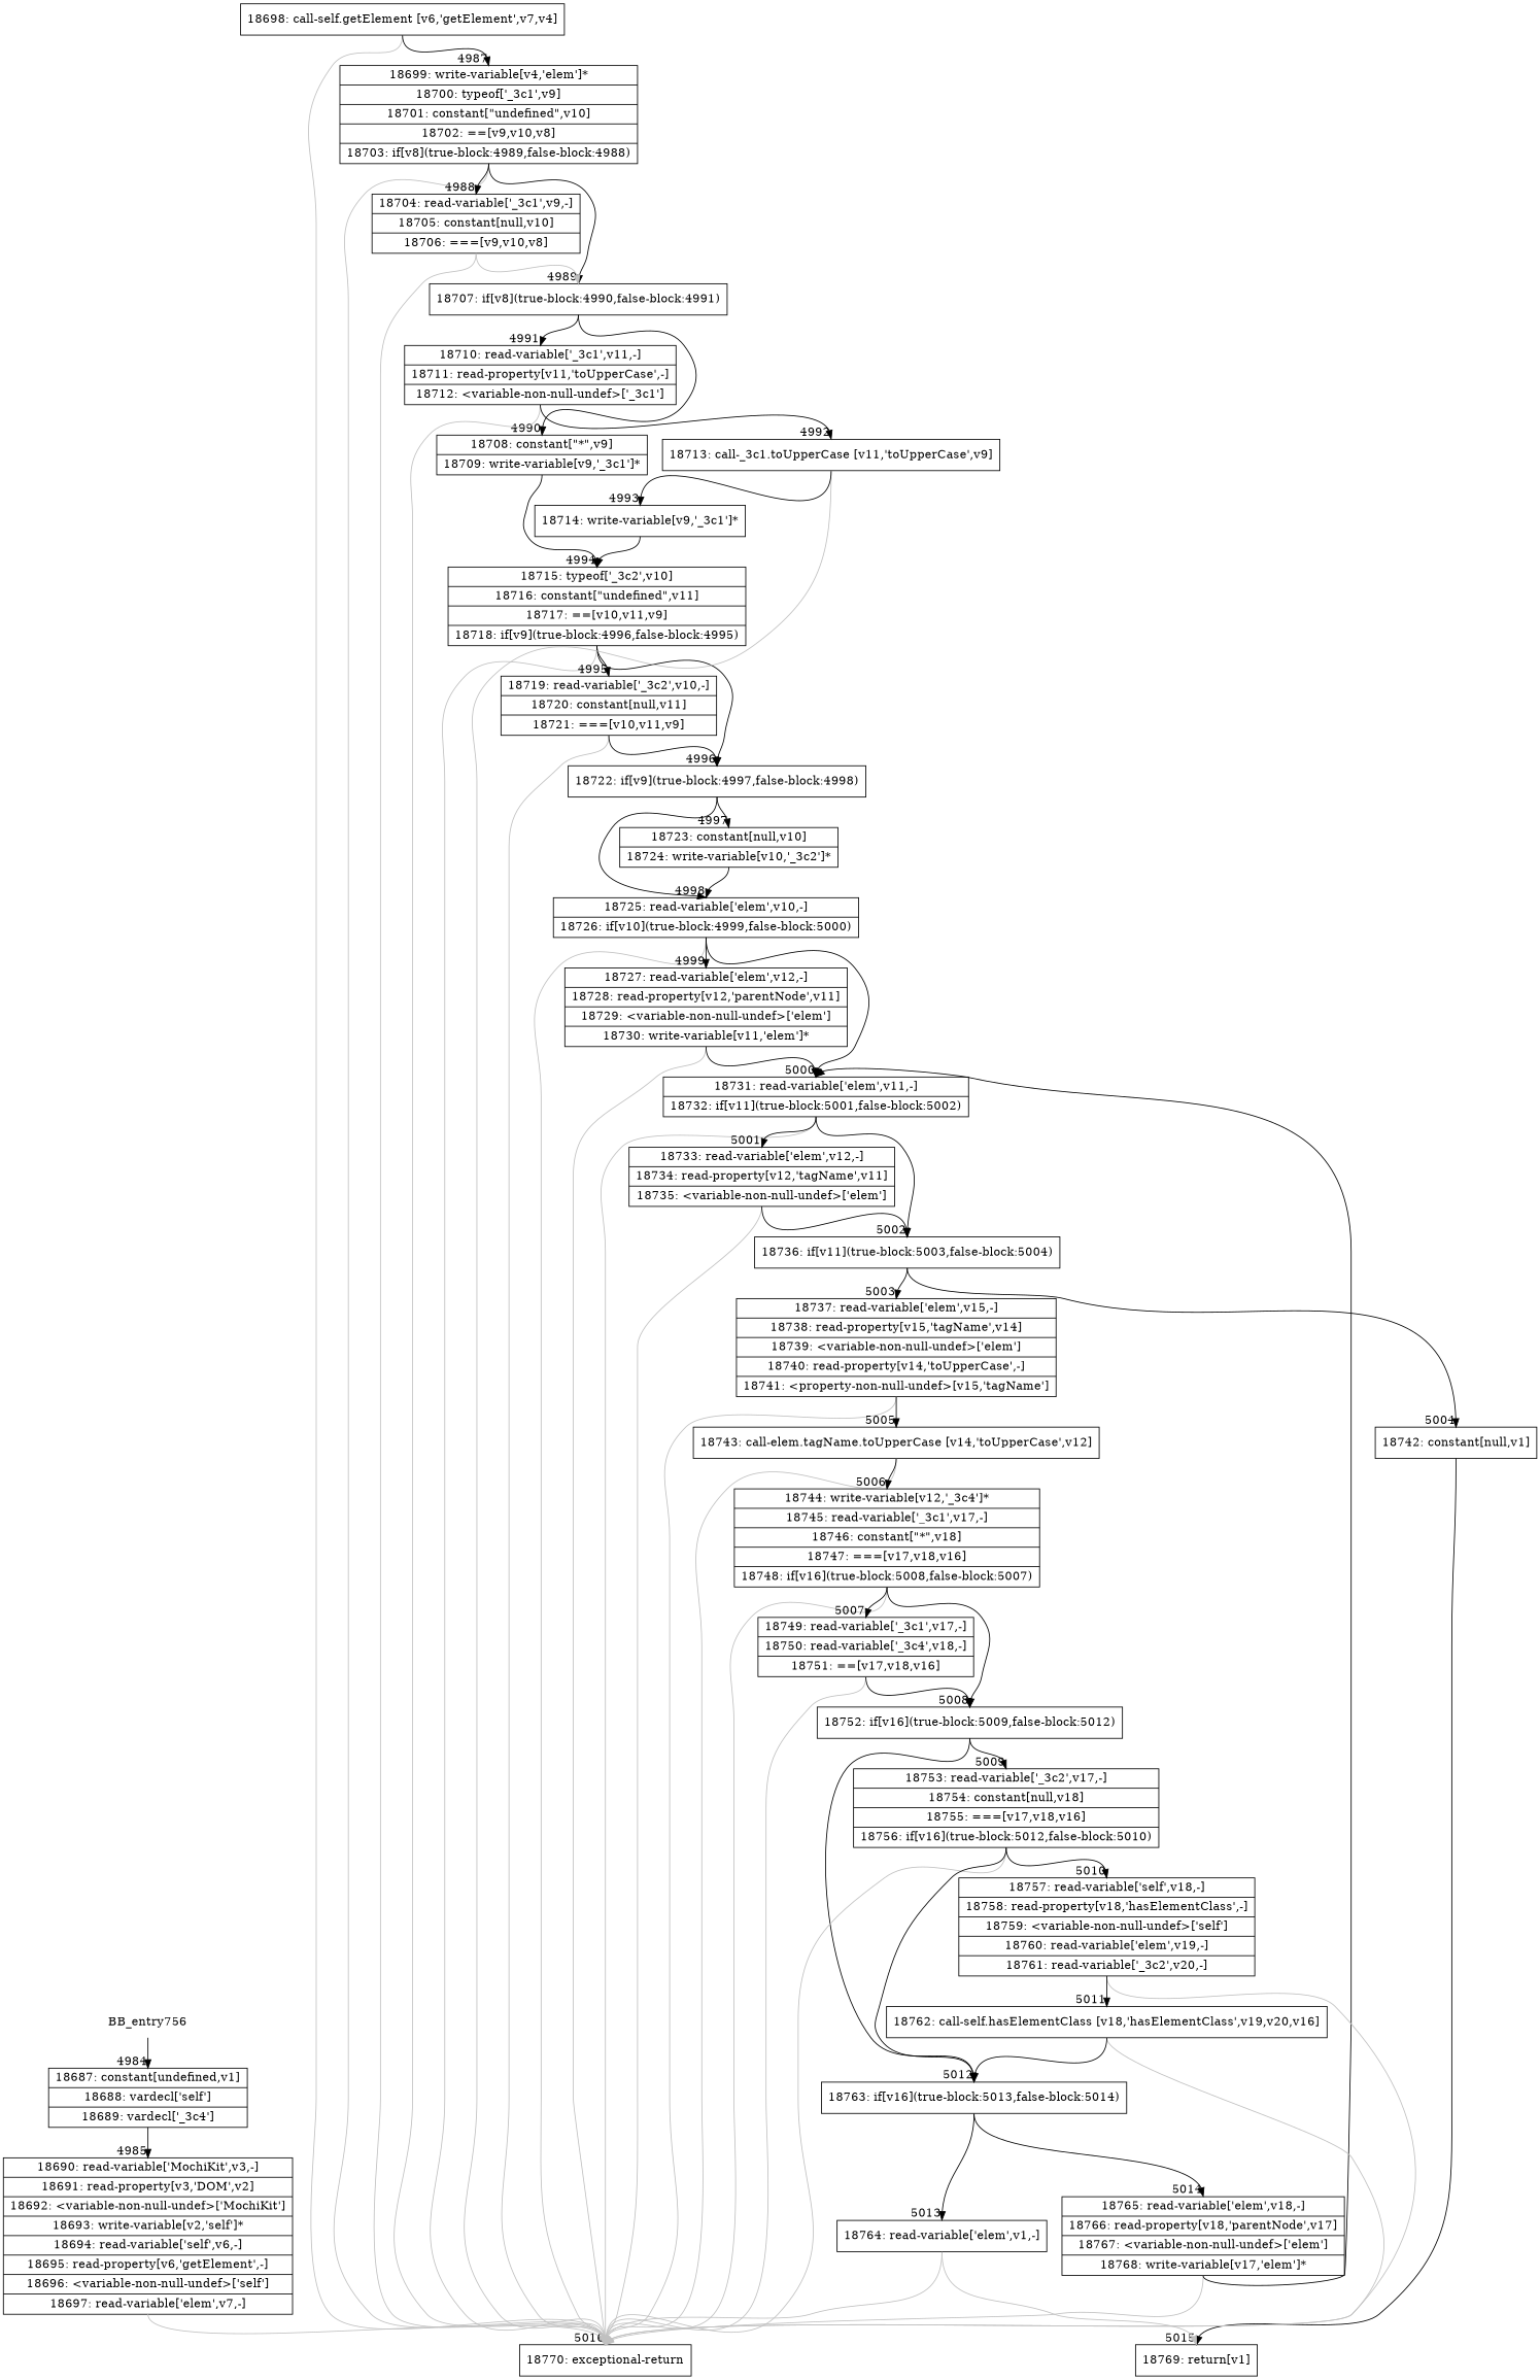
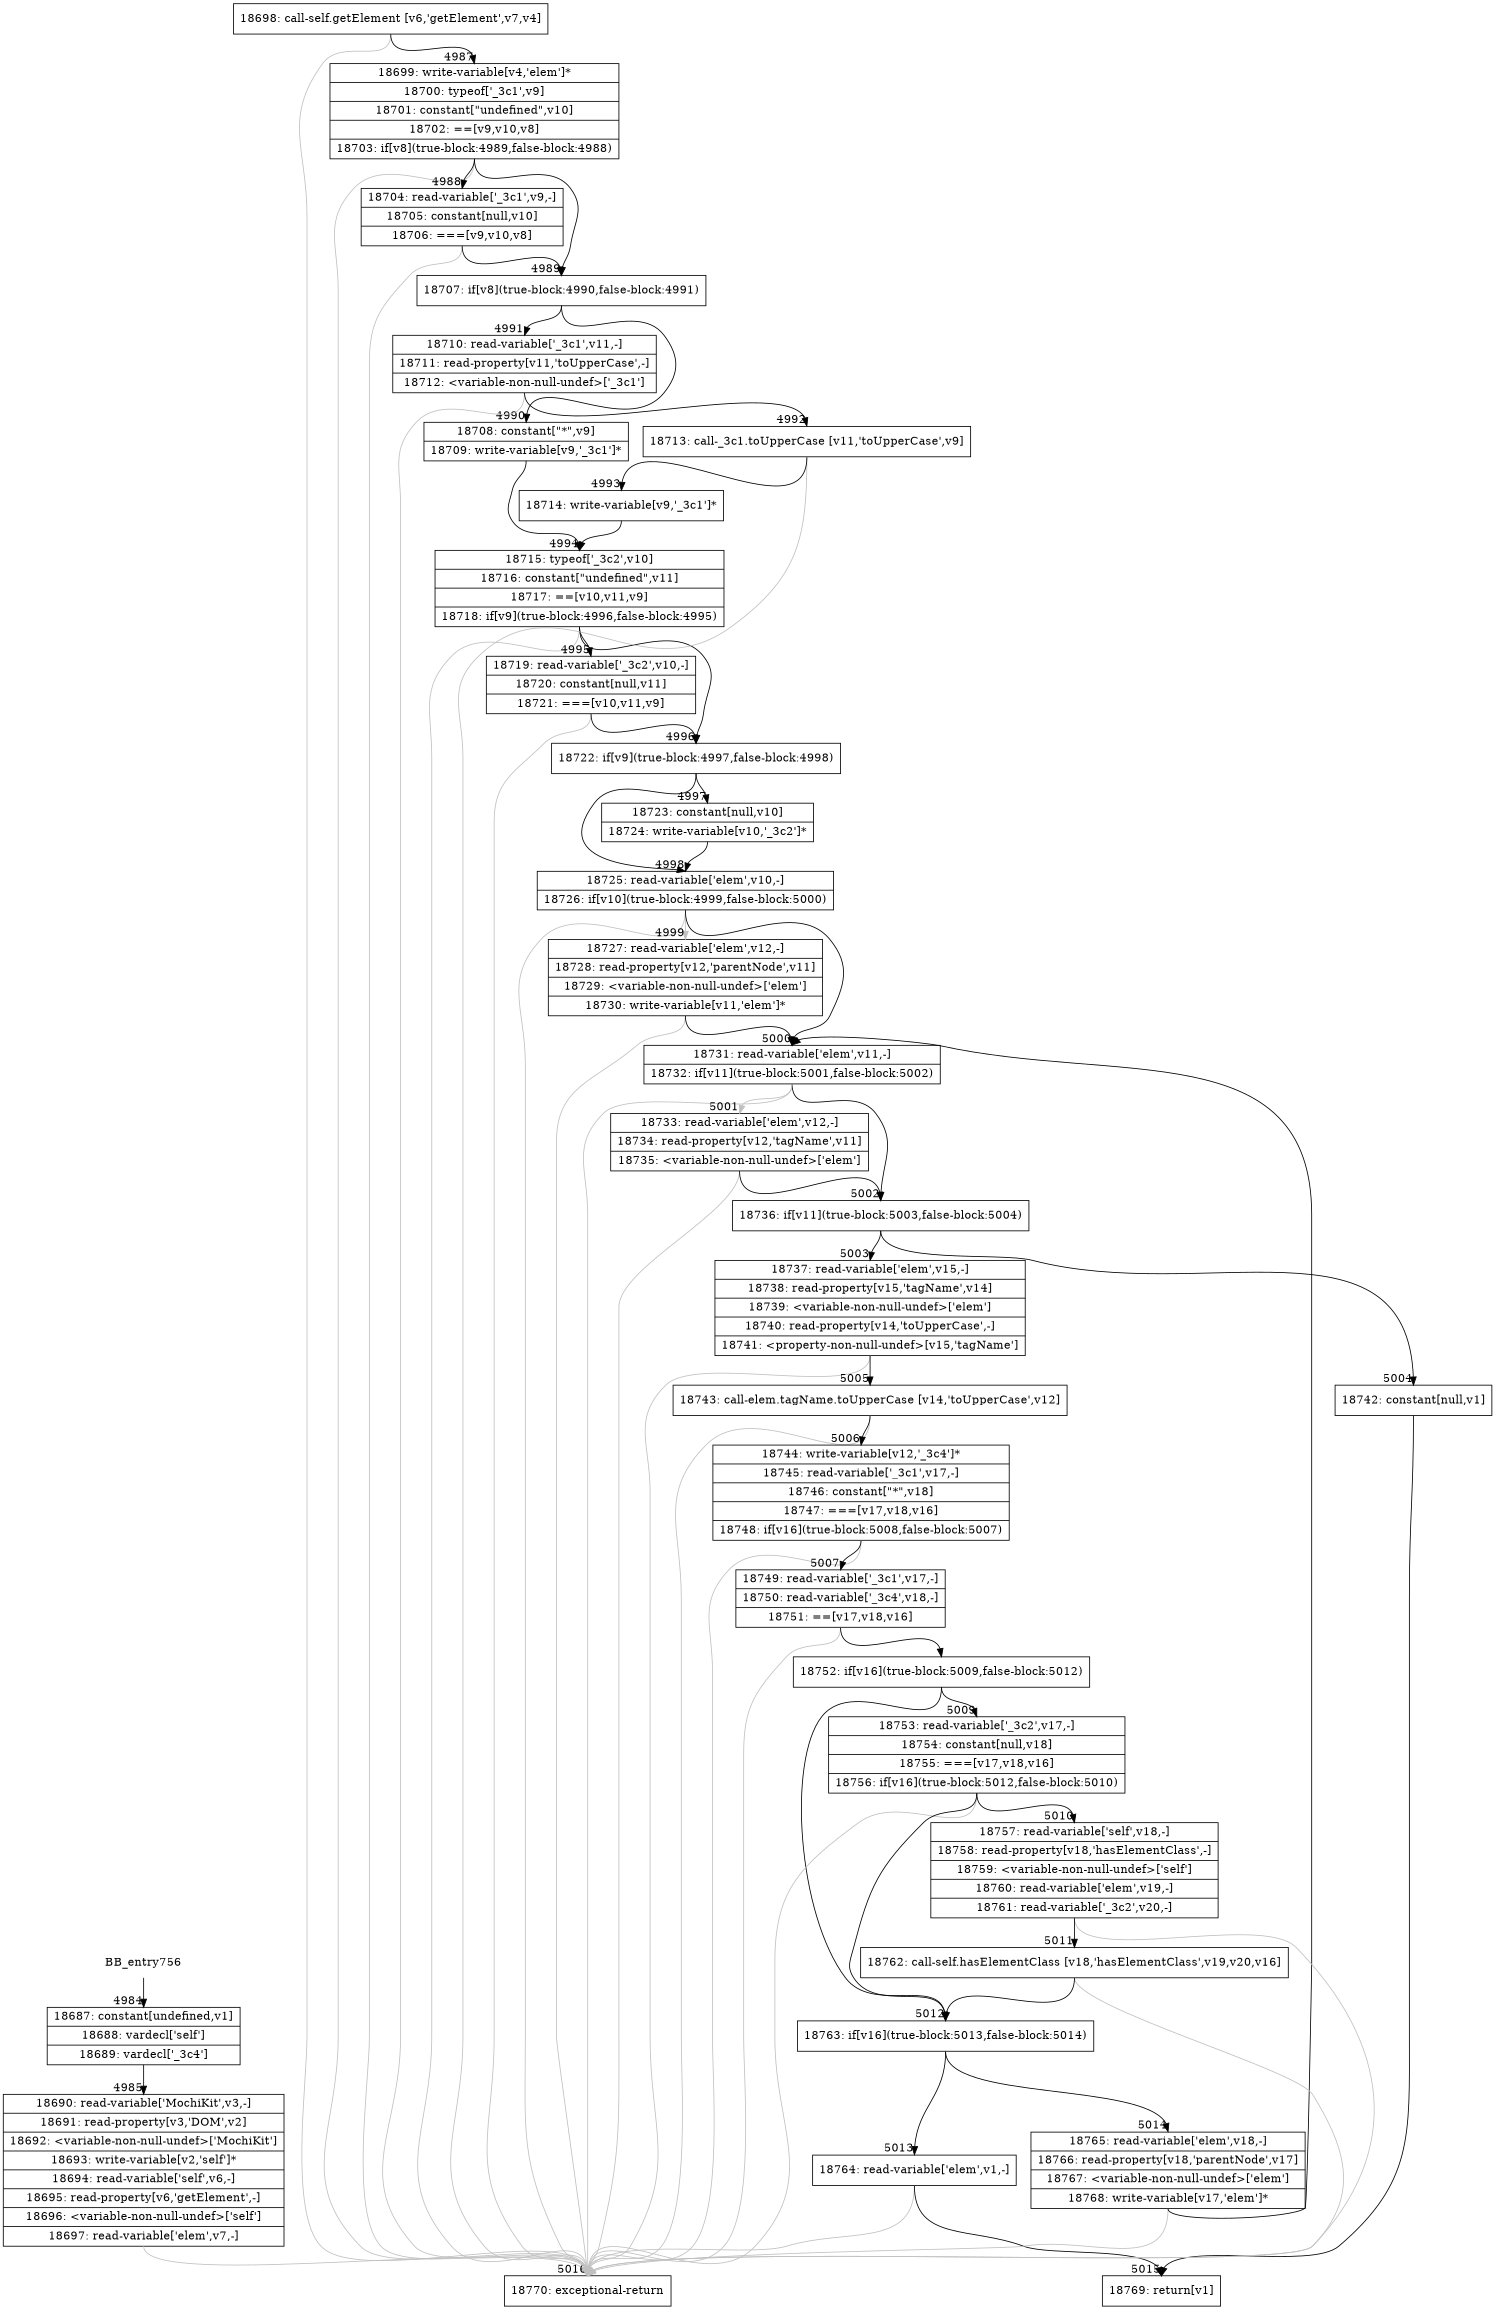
  digraph {
    rankdir=TD
    node [shape=record]
    edge [headport=n tailport=s]
    n1 [label=BB_entry756 shape=none]
    n2 [label="{18687: constant[undefined,v1]|18688: vardecl['self']|18689: vardecl['_3c4']}"]
    n3 [label="{18690: read-variable['MochiKit',v3,-]|18691: read-property[v3,'DOM',v2]|18692: \<variable-non-null-undef\>['MochiKit']|18693: write-variable[v2,'self']*|18694: read-variable['self',v6,-]|18695: read-property[v6,'getElement',-]|18696: \<variable-non-null-undef\>['self']|18697: read-variable['elem',v7,-]}"]
    n4 [label="{18770: exceptional-return}"]
    n5 [label="{18698: call-self.getElement [v6,'getElement',v7,v4]}"]
    n6 [label="{18699: write-variable[v4,'elem']*|18700: typeof['_3c1',v9]|18701: constant[\"undefined\",v10]|18702: ==[v9,v10,v8]|18703: if[v8](true-block:4989,false-block:4988)}"]
    n7 [label="{18707: if[v8](true-block:4990,false-block:4991)}"]
    n8 [label="{18704: read-variable['_3c1',v9,-]|18705: constant[null,v10]|18706: ===[v9,v10,v8]}"]
    n9 [label="{18708: constant[\"*\",v9]|18709: write-variable[v9,'_3c1']*}"]
    n10 [label="{18710: read-variable['_3c1',v11,-]|18711: read-property[v11,'toUpperCase',-]|18712: \<variable-non-null-undef\>['_3c1']}"]
    n11 [label="{18715: typeof['_3c2',v10]|18716: constant[\"undefined\",v11]|18717: ==[v10,v11,v9]|18718: if[v9](true-block:4996,false-block:4995)}"]
    n12 [label="{18713: call-_3c1.toUpperCase [v11,'toUpperCase',v9]}"]
    n13 [label="{18722: if[v9](true-block:4997,false-block:4998)}"]
    n14 [label="{18719: read-variable['_3c2',v10,-]|18720: constant[null,v11]|18721: ===[v10,v11,v9]}"]
    n15 [label="{18714: write-variable[v9,'_3c1']*}"]
    n16 [label="{18723: constant[null,v10]|18724: write-variable[v10,'_3c2']*}"]
    n17 [label="{18725: read-variable['elem',v10,-]|18726: if[v10](true-block:4999,false-block:5000)}"]
    n18 [label="{18727: read-variable['elem',v12,-]|18728: read-property[v12,'parentNode',v11]|18729: \<variable-non-null-undef\>['elem']|18730: write-variable[v11,'elem']*}"]
    n19 [label="{18731: read-variable['elem',v11,-]|18732: if[v11](true-block:5001,false-block:5002)}"]
    n20 [label="{18736: if[v11](true-block:5003,false-block:5004)}"]
    n21 [label="{18733: read-variable['elem',v12,-]|18734: read-property[v12,'tagName',v11]|18735: \<variable-non-null-undef\>['elem']}"]
    n22 [label="{18737: read-variable['elem',v15,-]|18738: read-property[v15,'tagName',v14]|18739: \<variable-non-null-undef\>['elem']|18740: read-property[v14,'toUpperCase',-]|18741: \<property-non-null-undef\>[v15,'tagName']}"]
    n23 [label="{18742: constant[null,v1]}"]
    n24 [label="{18743: call-elem.tagName.toUpperCase [v14,'toUpperCase',v12]}"]
    n25 [label="{18769: return[v1]}"]
    n26 [label="{18744: write-variable[v12,'_3c4']*|18745: read-variable['_3c1',v17,-]|18746: constant[\"*\",v18]|18747: ===[v17,v18,v16]|18748: if[v16](true-block:5008,false-block:5007)}"]
    n27 [label="{18752: if[v16](true-block:5009,false-block:5012)}"]
    n28 [label="{18749: read-variable['_3c1',v17,-]|18750: read-variable['_3c4',v18,-]|18751: ==[v17,v18,v16]}"]
    n29 [label="{18763: if[v16](true-block:5013,false-block:5014)}"]
    n30 [label="{18753: read-variable['_3c2',v17,-]|18754: constant[null,v18]|18755: ===[v17,v18,v16]|18756: if[v16](true-block:5012,false-block:5010)}"]
    n31 [label="{18764: read-variable['elem',v1,-]}"]
    n32 [label="{18765: read-variable['elem',v18,-]|18766: read-property[v18,'parentNode',v17]|18767: \<variable-non-null-undef\>['elem']|18768: write-variable[v17,'elem']*}"]
    n33 [label="{18757: read-variable['self',v18,-]|18758: read-property[v18,'hasElementClass',-]|18759: \<variable-non-null-undef\>['self']|18760: read-variable['elem',v19,-]|18761: read-variable['_3c2',v20,-]}"]
    n34 [label="{18762: call-self.hasElementClass [v18,'hasElementClass',v19,v20,v16]}"]
    n1 -> n2 [headlabel="    4984"]
    n2 -> n3 [headlabel="      4985"]
    n3 -> n4 [color=gray headlabel="      5016"]
    n5 -> n4 [color=gray]
    n5 -> n6 [headlabel="      4987"]
    n6 -> n4 [color=gray]
    n6 -> n7 [headlabel="      4989"]
    n6 -> n8 [headlabel="      4988"]
    n7 -> n9 [headlabel="      4990"]
    n7 -> n10 [headlabel="      4991"]
    n8 -> n4 [color=gray]
-   n8 -> n7 [color=gray]
+   n8 -> n7
    n9 -> n11 [headlabel="      4994"]
    n10 -> n4 [color=gray]
    n10 -> n12 [headlabel="      4992"]
    n11 -> n4 [color=gray]
    n11 -> n13 [headlabel="      4996"]
    n11 -> n14 [headlabel="      4995"]
    n12 -> n4 [color=gray]
    n12 -> n15 [headlabel="      4993"]
    n13 -> n16 [headlabel="      4997"]
    n13 -> n17 [headlabel="      4998"]
    n14 -> n4 [color=gray]
    n14 -> n13
    n15 -> n11
    n16 -> n17
    n17 -> n4 [color=gray]
-   n17 -> n18 [headlabel="      4999"]
+   n17 -> n18 [headlabel="      4999" color=gray]
    n17 -> n19 [headlabel="      5000"]
    n18 -> n4 [color=gray]
    n18 -> n19
    n19 -> n4 [color=gray]
    n19 -> n20 [headlabel="      5002"]
-   n19 -> n21 [headlabel="      5001"]
+   n19 -> n21 [headlabel="      5001" color=gray]
    n20 -> n22 [headlabel="      5003"]
    n20 -> n23 [headlabel="      5004"]
    n21 -> n4 [color=gray]
    n21 -> n20
    n22 -> n4 [color=gray]
    n22 -> n24 [headlabel="      5005"]
    n23 -> n25 [headlabel="      5015"]
    n24 -> n4 [color=gray]
    n24 -> n26 [headlabel="      5006"]
    n26 -> n4 [color=gray]
-   n26 -> n27 [headlabel="      5008"]
    n26 -> n28 [headlabel="      5007"]
    n27 -> n29 [headlabel="      5012"]
    n27 -> n30 [headlabel="      5009"]
    n28 -> n4 [color=gray]
    n28 -> n27
    n29 -> n31 [headlabel="      5013"]
    n29 -> n32 [headlabel="      5014"]
    n30 -> n4 [color=gray]
    n30 -> n29
    n30 -> n33 [headlabel="      5010"]
    n31 -> n4 [color=gray]
-   n31 -> n25 [color=gray]
+   n31 -> n25
    n32 -> n4 [color=gray]
    n32 -> n19
    n33 -> n4 [color=gray]
    n33 -> n34 [headlabel="      5011"]
    n34 -> n4 [color=gray]
    n34 -> n29
  }
